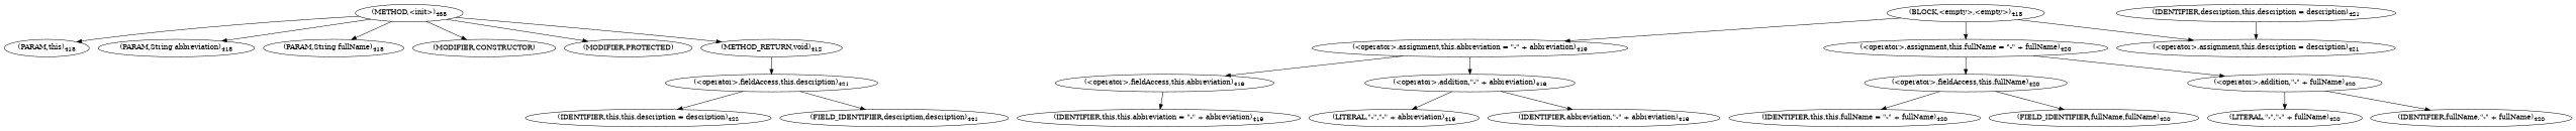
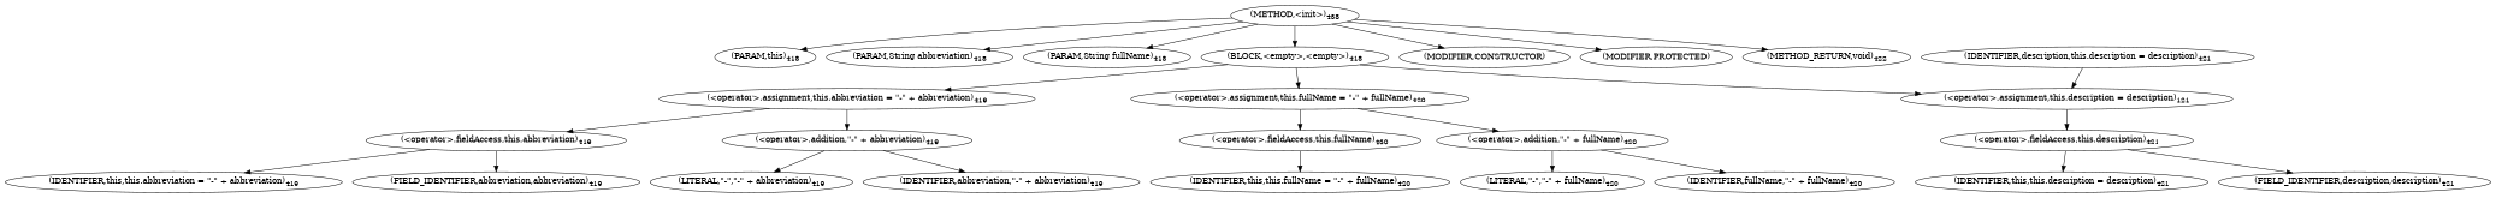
  digraph {
    n1 [label=<(METHOD,&lt;init&gt;)<SUB>438</SUB>>]
    n2 [label=<(PARAM,this)<SUB>418</SUB>>]
    n3 [label=<(PARAM,String abbreviation)<SUB>418</SUB>>]
    n4 [label=<(PARAM,String fullName)<SUB>418</SUB>>]
    n5 [label=<(BLOCK,&lt;empty&gt;,&lt;empty&gt;)<SUB>418</SUB>>]
    n6 [label=<(MODIFIER,CONSTRUCTOR)>]
    n7 [label=<(MODIFIER,PROTECTED)>]
-   n8 [label=<(METHOD_RETURN,void)<SUB>412</SUB>>]
+   n8 [label=<(METHOD_RETURN,void)<SUB>422</SUB>>]
    n9 [label=<(&lt;operator&gt;.assignment,this.abbreviation = &quot;-&quot; + abbreviation)<SUB>419</SUB>>]
    n10 [label=<(&lt;operator&gt;.assignment,this.fullName = &quot;-&quot; + fullName)<SUB>420</SUB>>]
-   n11 [label=<(&lt;operator&gt;.assignment,this.description = description)<SUB>421</SUB>>]
+   n11 [label=<(&lt;operator&gt;.assignment,this.description = description)<SUB>121</SUB>>]
    n12 [label=<(&lt;operator&gt;.fieldAccess,this.abbreviation)<SUB>419</SUB>>]
    n13 [label=<(&lt;operator&gt;.addition,&quot;-&quot; + abbreviation)<SUB>419</SUB>>]
-   n14 [label=<(&lt;operator&gt;.fieldAccess,this.fullName)<SUB>420</SUB>>]
+   n14 [label=<(&lt;operator&gt;.fieldAccess,this.fullName)<SUB>430</SUB>>]
    n15 [label=<(&lt;operator&gt;.addition,&quot;-&quot; + fullName)<SUB>420</SUB>>]
    n16 [label=<(&lt;operator&gt;.fieldAccess,this.description)<SUB>421</SUB>>]
    n17 [label=<(IDENTIFIER,this,this.abbreviation = &quot;-&quot; + abbreviation)<SUB>419</SUB>>]
+   n18 [label=<(FIELD_IDENTIFIER,abbreviation,abbreviation)<SUB>419</SUB>>]
    n19 [label=<(LITERAL,&quot;-&quot;,&quot;-&quot; + abbreviation)<SUB>419</SUB>>]
    n20 [label=<(IDENTIFIER,abbreviation,&quot;-&quot; + abbreviation)<SUB>419</SUB>>]
    n21 [label=<(IDENTIFIER,this,this.fullName = &quot;-&quot; + fullName)<SUB>420</SUB>>]
-   n22 [label=<(FIELD_IDENTIFIER,fullName,fullName)<SUB>420</SUB>>]
    n23 [label=<(LITERAL,&quot;-&quot;,&quot;-&quot; + fullName)<SUB>420</SUB>>]
    n24 [label=<(IDENTIFIER,fullName,&quot;-&quot; + fullName)<SUB>420</SUB>>]
-   n25 [label=<(IDENTIFIER,this,this.description = description)<SUB>422</SUB>>]
-   n26 [label=<(FIELD_IDENTIFIER,description,description)<SUB>441</SUB>>]
+   n25 [label=<(IDENTIFIER,this,this.description = description)<SUB>421</SUB>>]
+   n26 [label=<(FIELD_IDENTIFIER,description,description)<SUB>421</SUB>>]
    n27 [label=<(IDENTIFIER,description,this.description = description)<SUB>421</SUB>>]
    n1 -> n2
    n1 -> n3
    n1 -> n4
+   n1 -> n5
    n1 -> n6
    n1 -> n7
    n1 -> n8
    n5 -> n9
    n5 -> n10
    n5 -> n11
    n9 -> n12
    n9 -> n13
    n10 -> n14
    n10 -> n15
-   n8 -> n16
+   n11 -> n16
    n12 -> n17
+   n12 -> n18
    n13 -> n19
    n13 -> n20
    n14 -> n21
-   n14 -> n22
    n15 -> n23
    n15 -> n24
    n16 -> n25
    n16 -> n26
    n27 -> n11
  }
